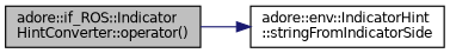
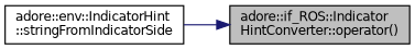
  digraph {
    rankdir=LR
    node [color=black fontname=Helvetica fontsize=10 shape=record style=filled]
    n1 [fillcolor=grey75 fontcolor=black height=0.2 label="adore::if_ROS::Indicator\lHintConverter::operator()" width=0.4]
    n2 [fillcolor=white height=0.2 label="adore::env::IndicatorHint\l::stringFromIndicatorSide" width=0.4]
-   n1 -> n2 [color=midnightblue fontname=Helvetica fontsize=10 labelfontname=Helvetica labelfontsize=10 style=solid]
+   n2 -> n1 [color=midnightblue fontname=Helvetica fontsize=10 labelfontname=Helvetica labelfontsize=10 style=solid]
  }
